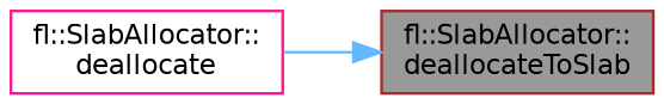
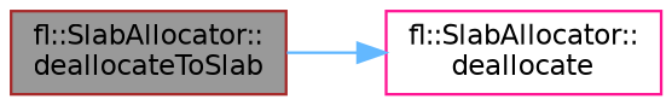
  digraph {
    rankdir=RL
    node [fontname=Helvetica fontsize=10 shape=box style=filled]
    n1 [color=brown fillcolor=grey60 fontcolor=black height=0.2 label="fl::SlabAllocator::\ldeallocateToSlab" width=0.4]
    n2 [color=deeppink fillcolor=white height=0.2 label="fl::SlabAllocator::\ldeallocate" width=0.4]
-   n1 -> n2 [color=steelblue1 dir=back fontname=Helvetica fontsize=10 labelfontname=Helvetica labelfontsize=10 style=solid]
+   n2 -> n1 [color=steelblue1 dir=back fontname=Helvetica fontsize=10 labelfontname=Helvetica labelfontsize=10 style=solid]
  }
